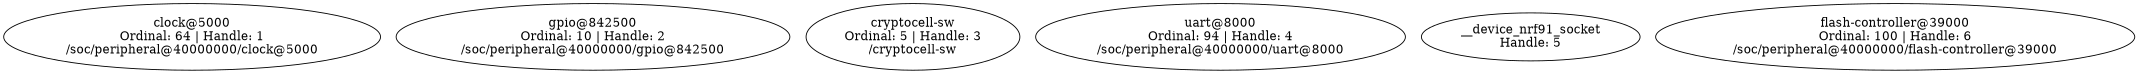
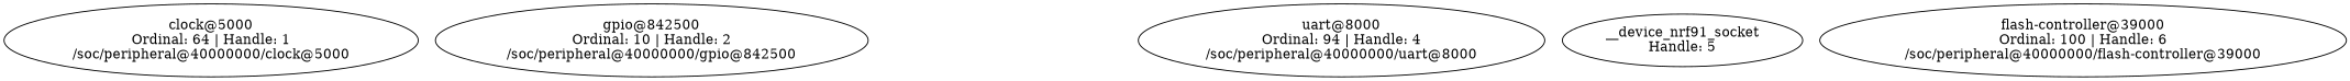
  digraph {
    n1 [label="clock@5000\nOrdinal: 64 | Handle: 1\n/soc/peripheral@40000000/clock@5000"]
    n2 [label="gpio@842500\nOrdinal: 10 | Handle: 2\n/soc/peripheral@40000000/gpio@842500"]
-   n3 [label="cryptocell-sw\nOrdinal: 5 | Handle: 3\n/cryptocell-sw"]
    n4 [label="uart@8000\nOrdinal: 94 | Handle: 4\n/soc/peripheral@40000000/uart@8000"]
    n5 [label="__device_nrf91_socket\nHandle: 5"]
    n6 [label="flash-controller@39000\nOrdinal: 100 | Handle: 6\n/soc/peripheral@40000000/flash-controller@39000"]
  }
